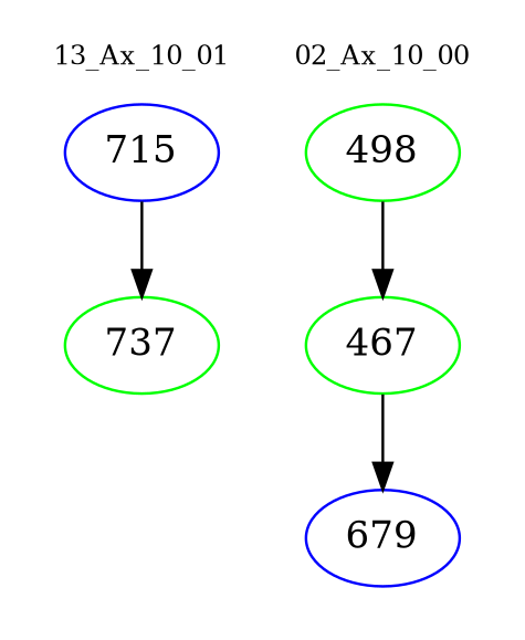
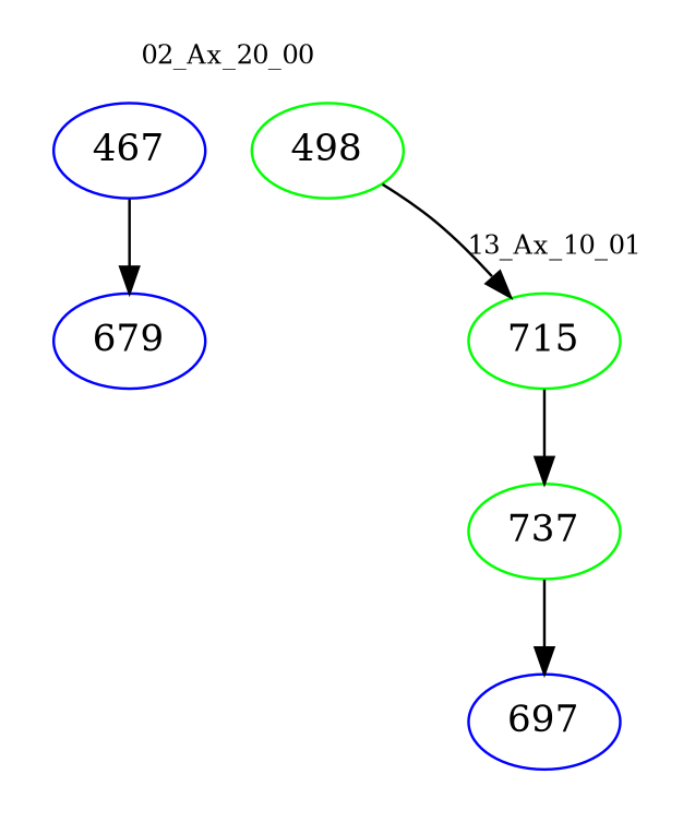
  digraph {
    node [color=green]
    edge [color=black]
-   n1 [color=blue label=715]
+   n1 [label=715]
    n2 [label=737]
+   n3 [color=blue label=697]
    n4 [label=498]
-   n5 [label=467]
+   n5 [color=blue label=467]
    n6 [color=blue label=679]
    subgraph cluster_1 {
      color=white
      fontsize=10
      label="13_Ax_10_01"
      n1
      n2
+     n3
    }
    subgraph cluster_2 {
      color=white
      fontsize=10
-     label="02_Ax_10_00"
+     label="02_Ax_20_00"
      n4
      n5
      n6
    }
    n1 -> n2
-   n4 -> n5
+   n2 -> n3
+   n4 -> n1
    n5 -> n6
  }
